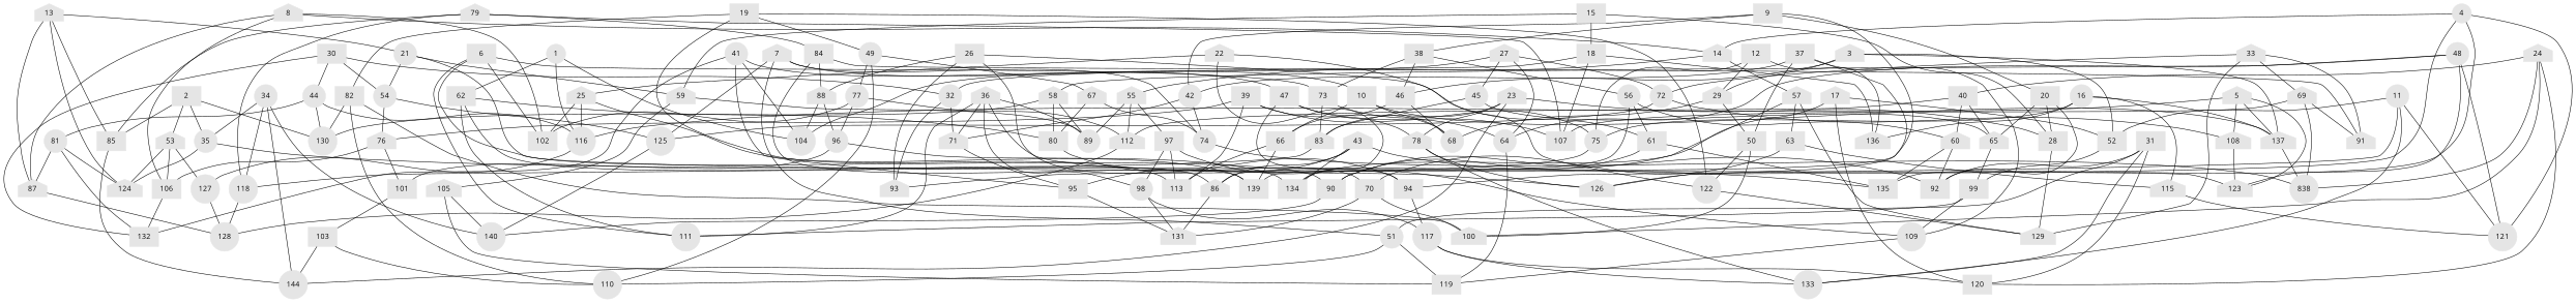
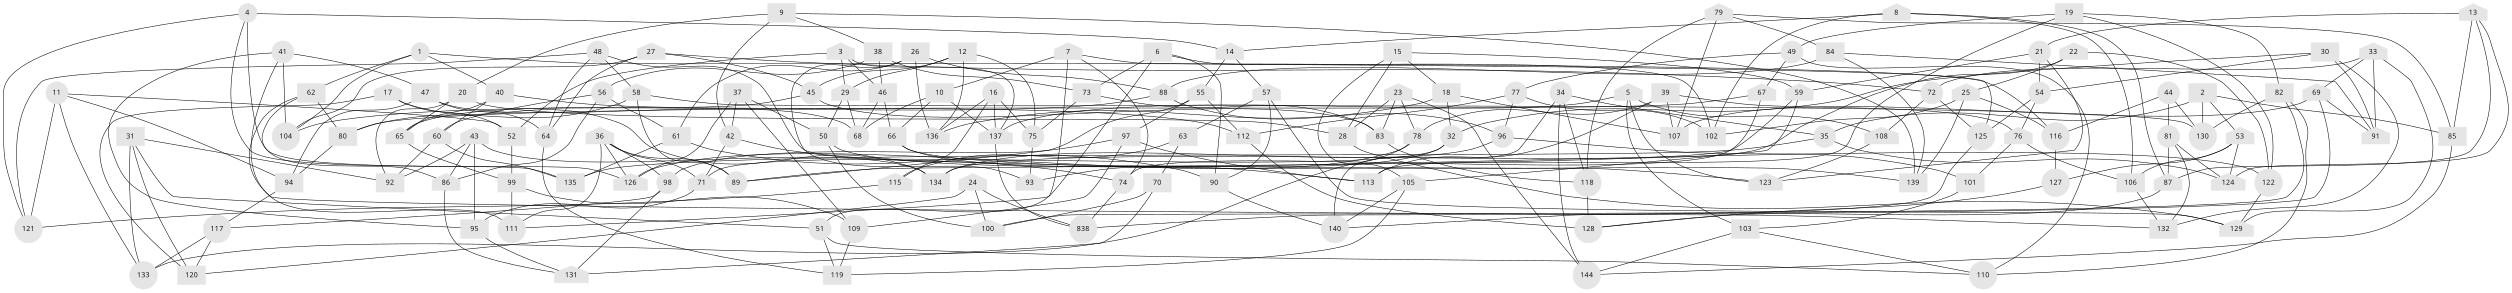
  graph {
    fontname="Open Sans"
    node [color=gray90 fontname="Open Sans" shape=box style=filled]
    edge [fontname="Open Sans"]
    1 [shape=circle]
    62
    104 [shape=circle]
    116 [shape=circle]
    111 [shape=circle]
    86 [shape=house]
    80
    115 [shape=house]
    121 [shape=circle]
    127 [shape=circle]
    35 [shape=circle]
    2
    53 [shape=house]
    85
    130 [shape=circle]
    135
    124 [shape=house]
    106
    n19 [label=144 shape=circle]
    3 [shape=house]
    29 [shape=house]
    46
    52
    137 [shape=house]
    68 [shape=circle]
    50
    66
    99
    n29 [label=838 shape=circle]
    4 [shape=circle]
    14 [shape=house]
    126 [shape=house]
    55 [shape=house]
    57 [shape=house]
    5 [shape=house]
    103
    108 [shape=house]
    123 [shape=house]
    110 [shape=circle]
    6
    73
    90
    102
    75 [shape=circle]
    83 [shape=house]
    140 [shape=circle]
    7 [shape=house]
    10
    51 [shape=circle]
    74 [shape=circle]
    125 [shape=circle]
    119
    8 [shape=house]
    87 [shape=house]
    128 [shape=circle]
    132
    9
    20
    38
    42 [shape=circle]
    139
    28
    65 [shape=house]
    92
    56 [shape=circle]
    71 [shape=house]
    113
    93 [shape=house]
    11 [shape=circle]
    94
    133 [shape=circle]
    117 [shape=circle]
    12
    45 [shape=circle]
    136 [shape=house]
    13 [shape=house]
    21 [shape=circle]
    59 [shape=house]
    54 [shape=circle]
    89 [shape=circle]
    112 [shape=house]
    97
    129 [shape=house]
    63
    15
    18
    105 [shape=house]
    32 [shape=circle]
    107
    16 [shape=circle]
    17 [shape=house]
    120
    134
    22 [shape=house]
    122 [shape=circle]
    25 [shape=house]
    49 [shape=circle]
    19
    82
    67 [shape=house]
    77 [shape=circle]
    100 [shape=house]
    76 [shape=house]
    23 [shape=house]
    78 [shape=house]
    118 [shape=circle]
    24 [shape=house]
    40
    60 [shape=house]
    26
    61
    70
    88 [shape=house]
    131 [shape=house]
    96 [shape=circle]
    27 [shape=house]
    64 [shape=circle]
    72 [shape=circle]
    30
    91 [shape=house]
    31
    95
    33 [shape=house]
    69 [shape=house]
    34 [shape=circle]
    36 [shape=house]
    98 [shape=circle]
    37
    109 [shape=circle]
    39
    101
    41 [shape=circle]
    47
    43 [shape=house]
    44 [shape=circle]
    81 [shape=circle]
    48 [shape=circle]
    58 [shape=house]
    79 [shape=house]
    84
    1 -- 62
    1 -- 104
    1 -- 116
    62 -- 111
    62 -- 86
    62 -- 80
    116 -- 127
    86 -- 131
    80 -- 94
    115 -- 121
    127 -- 128
    35 -- 135
    35 -- 124
    2 -- 35
    2 -- 53
    2 -- 85
    2 -- 130
    53 -- 127
    53 -- 124
    53 -- 106
    85 -- n19
    106 -- 132
    3 -- 29
    3 -- 46
    3 -- 52
    3 -- 137
    29 -- 68
    29 -- 50
    46 -- 68
    46 -- 66
    52 -- 99
    137 -- n29
    50 -- 122
    50 -- 100
    66 -- 139
    66 -- 113
    99 -- 111
    99 -- 109
    4 -- 121
    4 -- 135
    4 -- 14
    4 -- 126
    14 -- 55
    14 -- 57
    55 -- 89
    55 -- 112
    55 -- 97
    57 -- 90
    57 -- 129
    57 -- 63
    5 -- 137
-   5 -- 116
+   5 -- 103
    5 -- 108
    5 -- 123
    103 -- n19
    103 -- 110
    108 -- 123
    6 -- 111
    6 -- 73
    6 -- 90
    6 -- 102
    73 -- 75
    73 -- 83
    90 -- 140
    75 -- 93
    83 -- 118
    7 -- 10
    7 -- 51
    7 -- 74
    7 -- 125
    10 -- 137
    10 -- 68
    10 -- 66
    51 -- 110
    51 -- 119
    74 -- n29
    125 -- 140
    8 -- 106
    8 -- 14
    8 -- 102
    8 -- 87
    87 -- 128
    9 -- 20
    9 -- 38
    9 -- 42
    9 -- 139
    20 -- 28
    20 -- 65
    20 -- 92
    38 -- 46
    38 -- 73
    38 -- 56
    42 -- 74
    42 -- 71
    28 -- 129
    65 -- 99
    56 -- 86
    56 -- 60
    56 -- 61
    71 -- 95
    11 -- 121
    11 -- 52
    11 -- 94
    11 -- 133
    94 -- 117
    117 -- 133
    117 -- 120
    12 -- 29
    12 -- 75
+   12 -- 45
    12 -- 136
    45 -- 83
    45 -- 65
    13 -- 85
    13 -- 124
    13 -- 87
    13 -- 21
    21 -- 123
    21 -- 59
    21 -- 54
    59 -- 89
    59 -- 105
    54 -- 125
    54 -- 76
    112 -- 128
    97 -- 113
    97 -- 98
    97 -- 109
    63 -- 115
    63 -- 70
    15 -- 28
    15 -- 59
    15 -- 18
+   15 -- 105
    18 -- 136
    18 -- 32
    18 -- 107
    105 -- 140
    105 -- 119
    32 -- 71
    32 -- 93
    16 -- 115
    16 -- 137
    16 -- 75
    16 -- 136
    17 -- 52
    17 -- 120
    17 -- 134
    22 -- 134
    22 -- 122
    22 -- 25
    122 -- 129
    25 -- 116
    25 -- 102
    25 -- 139
    49 -- 110
    49 -- 67
    49 -- 77
    19 -- 113
    19 -- 122
    19 -- 49
    19 -- 82
    82 -- 130
    82 -- 110
    82 -- 100
    67 -- 80
    67 -- 74
    77 -- 102
    77 -- 112
    77 -- 96
    76 -- 106
    76 -- 101
    23 -- n19
    23 -- 83
    23 -- 28
    23 -- 78
    78 -- 126
    78 -- 133
    118 -- 128
    24 -- n29
    24 -- 120
    24 -- 100
-   24 -- 40
+   1 -- 40
    40 -- 65
    40 -- 112
    40 -- 60
    60 -- 135
    60 -- 92
    26 -- 93
    26 -- 61
-   26 -- 70
+   26 -- 136
    26 -- 88
    61 -- 135
    61 -- 90
    70 -- 100
    70 -- 131
    88 -- 104
    88 -- 96
    96 -- 134
    96 -- 101
    27 -- 104
    27 -- 45
    27 -- 64
    27 -- 72
    64 -- 119
    72 -- 108
    72 -- 125
    30 -- 132
    30 -- 54
    30 -- 32
-   30 -- 44
+   30 -- 91
    31 -- 51
    31 -- 92
    31 -- 133
    31 -- 120
    95 -- 131
    33 -- 129
    33 -- 72
    33 -- 91
    33 -- 69
    69 -- n29
    69 -- 107
    69 -- 91
    34 -- 35
    34 -- n19
    34 -- 140
    34 -- 118
    36 -- 111
    36 -- 126
    36 -- 71
    36 -- 89
    36 -- 98
    98 -- 117
    98 -- 131
    37 -- 50
    37 -- 126
    37 -- 42
    37 -- 109
    109 -- 119
    39 -- 113
    39 -- 107
    39 -- 76
    39 -- 78
    101 -- 103
    41 -- 104
    41 -- 132
    41 -- 95
    41 -- 47
    47 -- 68
    47 -- 94
    47 -- 64
    43 -- 86
    43 -- 92
    43 -- 134
    43 -- 95
    44 -- 116
    44 -- 130
    44 -- 81
    81 -- 124
    81 -- 87
    81 -- 132
    48 -- 121
    48 -- 123
    48 -- 64
    48 -- 58
    58 -- 80
    58 -- 130
    58 -- 89
    79 -- 85
    79 -- 107
    79 -- 118
    79 -- 84
    84 -- 139
    84 -- 88
    84 -- 91
  }
